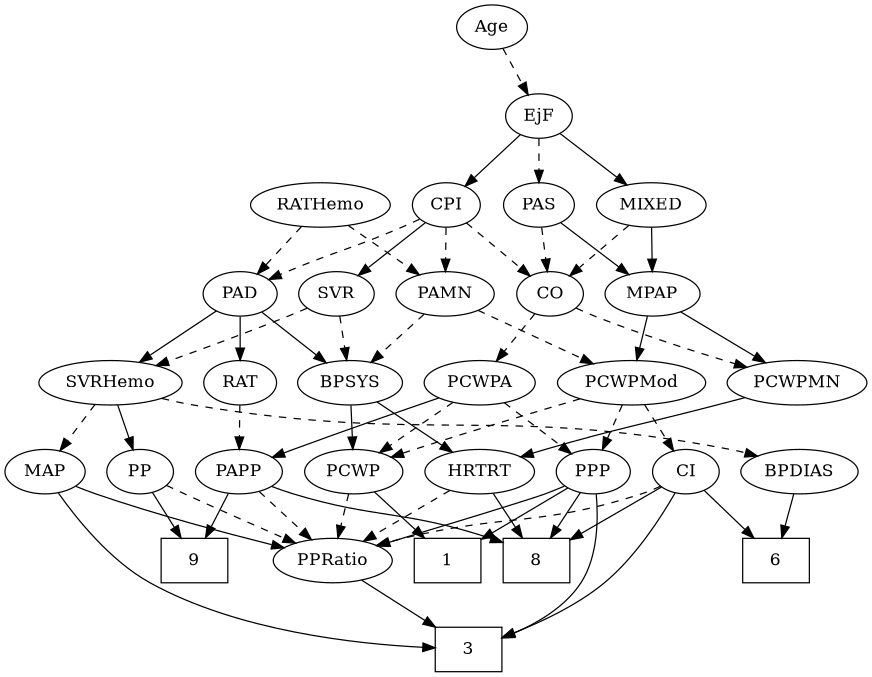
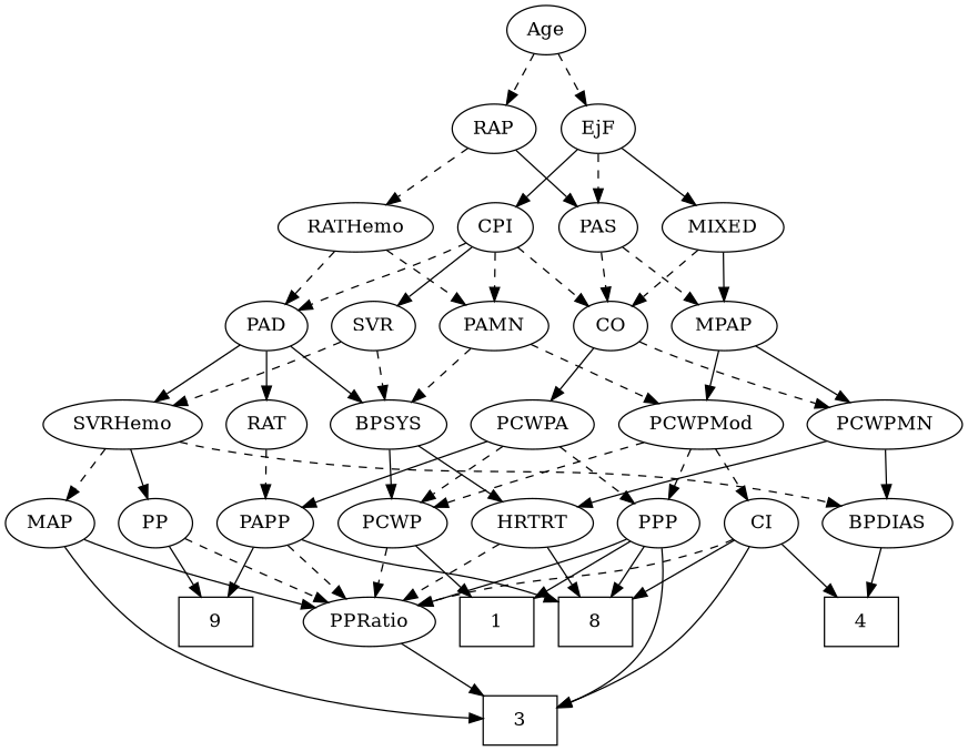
  strict digraph {
    edge [style=solid]
    1 [height=0.5 shape=box width=0.75]
    n2 [height=0.5 label=8 shape=box width=0.75]
    3 [height=0.5 shape=box width=0.75]
-   4 [height=0.5 shape=box width=0.75 label=6]
+   4 [height=0.5 shape=box width=0.75]
    n5 [height=0.5 label=9 shape=box width=0.75]
    Age [height=0.5 width=0.75]
    EjF [height=0.5 width=0.75]
+   RAP [height=0.5 width=0.77632]
    MIXED [height=0.5 width=1.1193]
    PAS [height=0.5 width=0.75]
    CPI [height=0.5 width=0.75]
    RATHemo [height=0.5 width=1.3721]
    MPAP [height=0.5 width=0.97491]
    CO [height=0.5 width=0.75]
    SVR [height=0.5 width=0.77632]
    PAD [height=0.5 width=0.79437]
    PAMN [height=0.5 width=1.011]
    PCWPMod [height=0.5 width=1.4443]
    PCWPMN [height=0.5 width=1.3902]
    PCWPA [height=0.5 width=1.1555]
    BPSYS [height=0.5 width=1.0471]
    SVRHemo [height=0.5 width=1.3902]
    RAT [height=0.5 width=0.75827]
    PAPP [height=0.5 width=0.88464]
    PCWP [height=0.5 width=0.97491]
    PPP [height=0.5 width=0.75]
    CI [height=0.5 width=0.75]
    HRTRT [height=0.5 width=1.1013]
    BPDIAS [height=0.5 width=1.1735]
    PPRatio [height=0.5 width=1.1013]
    MAP [height=0.5 width=0.84854]
    PP [height=0.5 width=0.75]
    Age -> EjF [style=dashed]
+   Age -> RAP [style=dashed]
    EjF -> MIXED
    EjF -> PAS [style=dashed]
    EjF -> CPI
+   RAP -> PAS
+   RAP -> RATHemo [style=dashed]
    MIXED -> MPAP
    MIXED -> CO [style=dashed]
-   PAS -> MPAP
+   PAS -> MPAP [style=dashed]
    PAS -> CO [style=dashed]
    CPI -> CO [style=dashed]
    CPI -> SVR
    CPI -> PAD [style=dashed]
    CPI -> PAMN [style=dashed]
    RATHemo -> PAD [style=dashed]
    RATHemo -> PAMN [style=dashed]
    MPAP -> PCWPMod
    MPAP -> PCWPMN
    CO -> PCWPMN [style=dashed]
-   CO -> PCWPA [style=dashed]
+   CO -> PCWPA
    SVR -> BPSYS [style=dashed]
    SVR -> SVRHemo [style=dashed]
    PAD -> BPSYS
    PAD -> SVRHemo
    PAD -> RAT
    PAMN -> PCWPMod [style=dashed]
    PAMN -> BPSYS [style=dashed]
    PCWPMod -> PCWP [style=dashed]
    PCWPMod -> PPP [style=dashed]
    PCWPMod -> CI [style=dashed]
    PCWPMN -> HRTRT
+   PCWPMN -> BPDIAS
    PCWPA -> PAPP
    PCWPA -> PCWP [style=dashed]
    PCWPA -> PPP [style=dashed]
    BPSYS -> PCWP
    BPSYS -> HRTRT
    SVRHemo -> BPDIAS [style=dashed]
    SVRHemo -> MAP [style=dashed]
    SVRHemo -> PP
    RAT -> PAPP [style=dashed]
    PAPP -> n2
    PAPP -> n5
    PAPP -> PPRatio [style=dashed]
    PCWP -> 1
    PCWP -> PPRatio [style=dashed]
    PPP -> 1
    PPP -> n2
    PPP -> 3
    PPP -> PPRatio
    CI -> n2
    CI -> 3
    CI -> 4
    CI -> PPRatio [style=dashed]
    HRTRT -> n2
    HRTRT -> PPRatio [style=dashed]
    BPDIAS -> 4
    PPRatio -> 3
    MAP -> 3
    MAP -> PPRatio
    PP -> n5
    PP -> PPRatio [style=dashed]
  }
